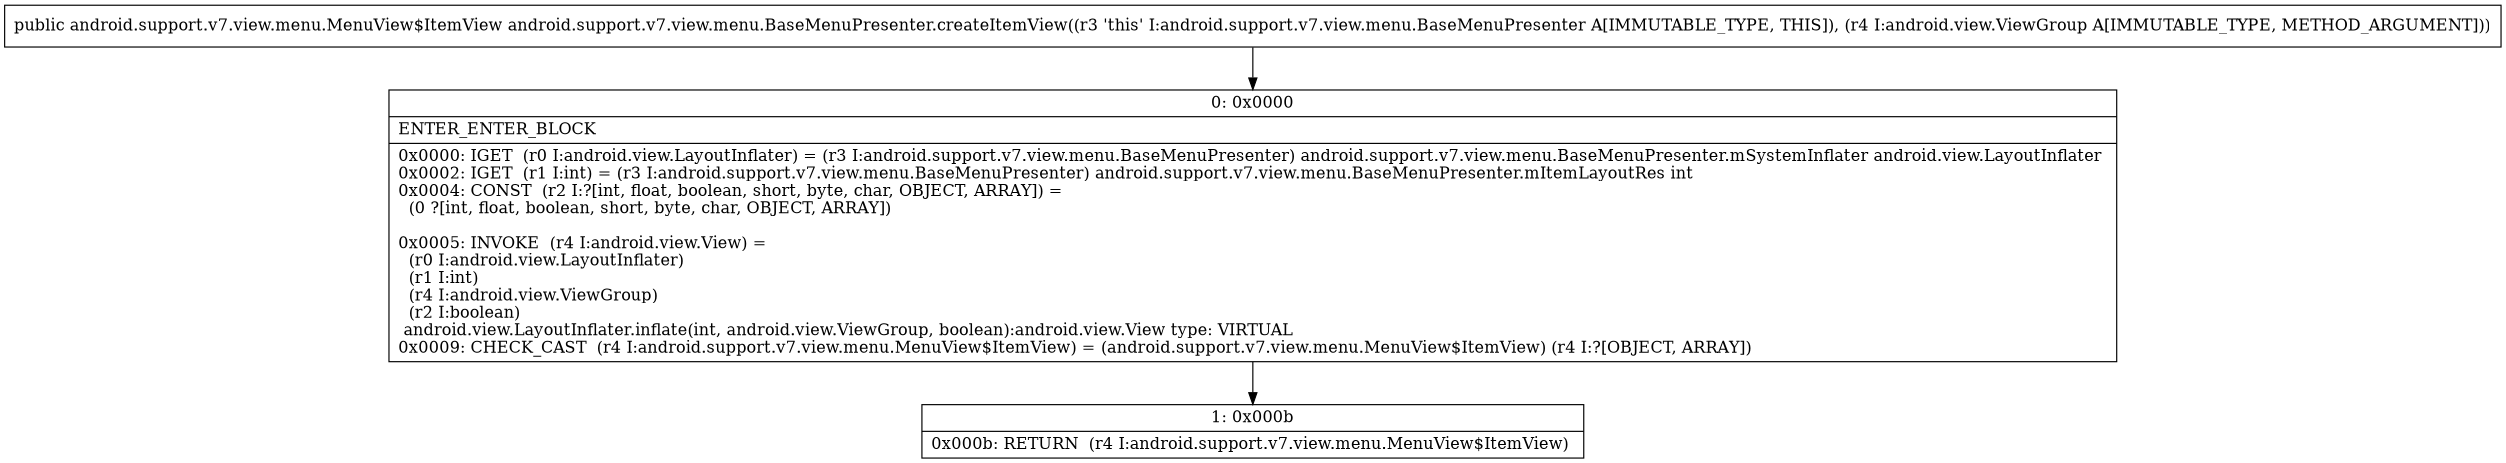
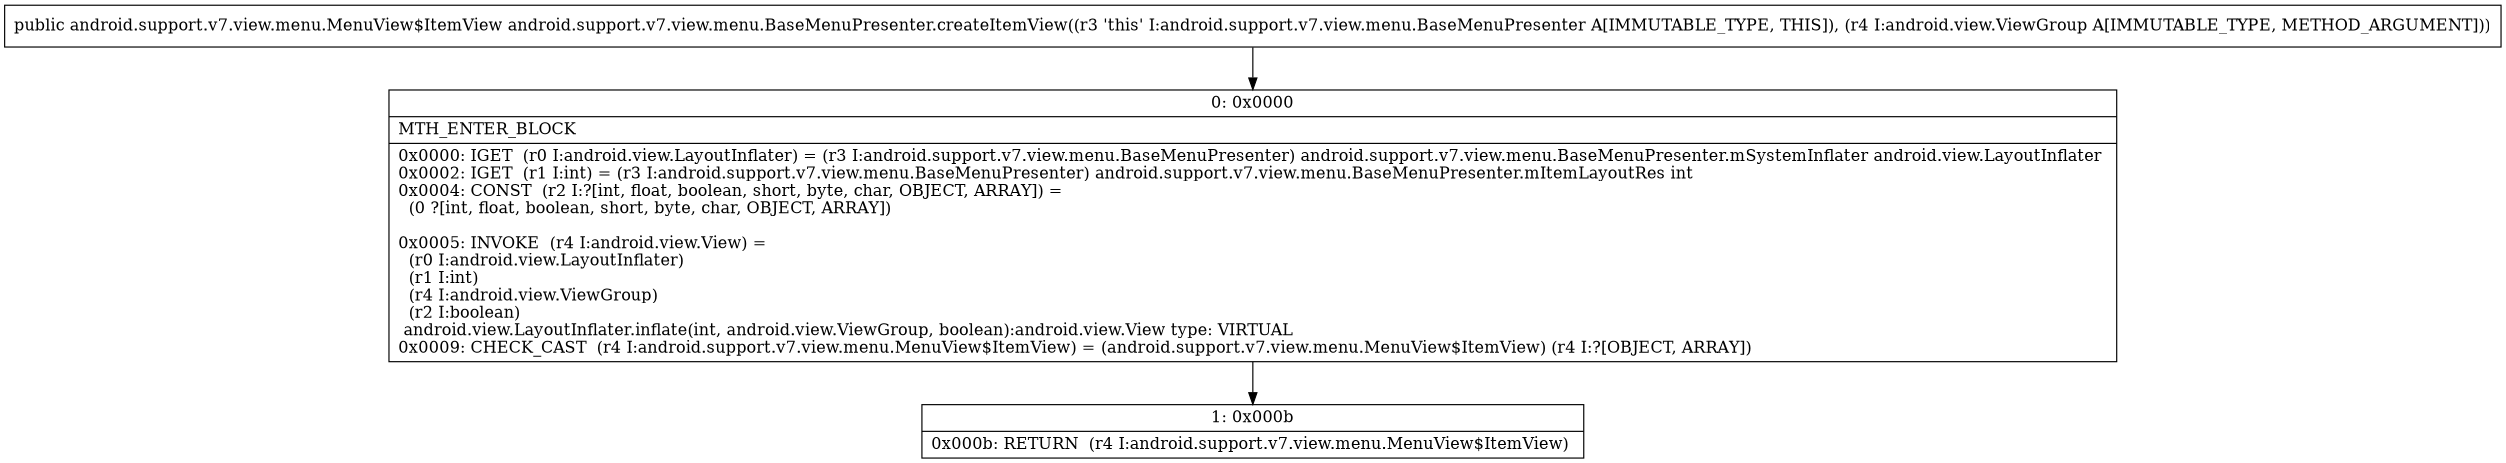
  digraph {
    node [shape=record]
-   n1 [label="{0\:\ 0x0000|ENTER_ENTER_BLOCK\l|0x0000: IGET  (r0 I:android.view.LayoutInflater) = (r3 I:android.support.v7.view.menu.BaseMenuPresenter) android.support.v7.view.menu.BaseMenuPresenter.mSystemInflater android.view.LayoutInflater \l0x0002: IGET  (r1 I:int) = (r3 I:android.support.v7.view.menu.BaseMenuPresenter) android.support.v7.view.menu.BaseMenuPresenter.mItemLayoutRes int \l0x0004: CONST  (r2 I:?[int, float, boolean, short, byte, char, OBJECT, ARRAY]) = \l  (0 ?[int, float, boolean, short, byte, char, OBJECT, ARRAY])\l \l0x0005: INVOKE  (r4 I:android.view.View) = \l  (r0 I:android.view.LayoutInflater)\l  (r1 I:int)\l  (r4 I:android.view.ViewGroup)\l  (r2 I:boolean)\l android.view.LayoutInflater.inflate(int, android.view.ViewGroup, boolean):android.view.View type: VIRTUAL \l0x0009: CHECK_CAST  (r4 I:android.support.v7.view.menu.MenuView$ItemView) = (android.support.v7.view.menu.MenuView$ItemView) (r4 I:?[OBJECT, ARRAY]) \l}"]
+   n1 [label="{0\:\ 0x0000|MTH_ENTER_BLOCK\l|0x0000: IGET  (r0 I:android.view.LayoutInflater) = (r3 I:android.support.v7.view.menu.BaseMenuPresenter) android.support.v7.view.menu.BaseMenuPresenter.mSystemInflater android.view.LayoutInflater \l0x0002: IGET  (r1 I:int) = (r3 I:android.support.v7.view.menu.BaseMenuPresenter) android.support.v7.view.menu.BaseMenuPresenter.mItemLayoutRes int \l0x0004: CONST  (r2 I:?[int, float, boolean, short, byte, char, OBJECT, ARRAY]) = \l  (0 ?[int, float, boolean, short, byte, char, OBJECT, ARRAY])\l \l0x0005: INVOKE  (r4 I:android.view.View) = \l  (r0 I:android.view.LayoutInflater)\l  (r1 I:int)\l  (r4 I:android.view.ViewGroup)\l  (r2 I:boolean)\l android.view.LayoutInflater.inflate(int, android.view.ViewGroup, boolean):android.view.View type: VIRTUAL \l0x0009: CHECK_CAST  (r4 I:android.support.v7.view.menu.MenuView$ItemView) = (android.support.v7.view.menu.MenuView$ItemView) (r4 I:?[OBJECT, ARRAY]) \l}"]
    n2 [label="{1\:\ 0x000b|0x000b: RETURN  (r4 I:android.support.v7.view.menu.MenuView$ItemView) \l}"]
    n3 [label="{public android.support.v7.view.menu.MenuView$ItemView android.support.v7.view.menu.BaseMenuPresenter.createItemView((r3 'this' I:android.support.v7.view.menu.BaseMenuPresenter A[IMMUTABLE_TYPE, THIS]), (r4 I:android.view.ViewGroup A[IMMUTABLE_TYPE, METHOD_ARGUMENT])) }"]
    n1 -> n2
    n3 -> n1
  }
